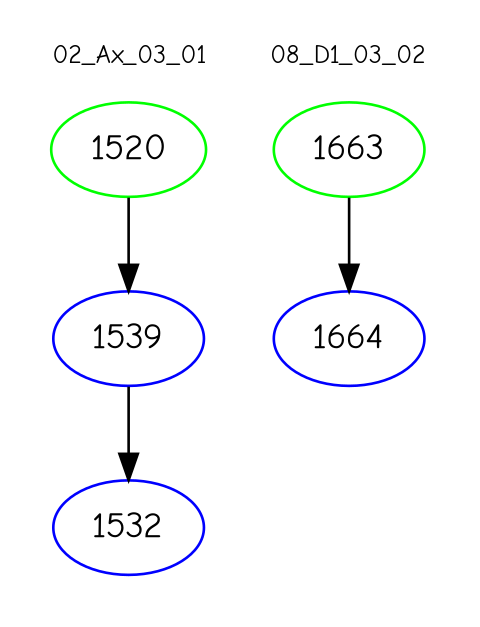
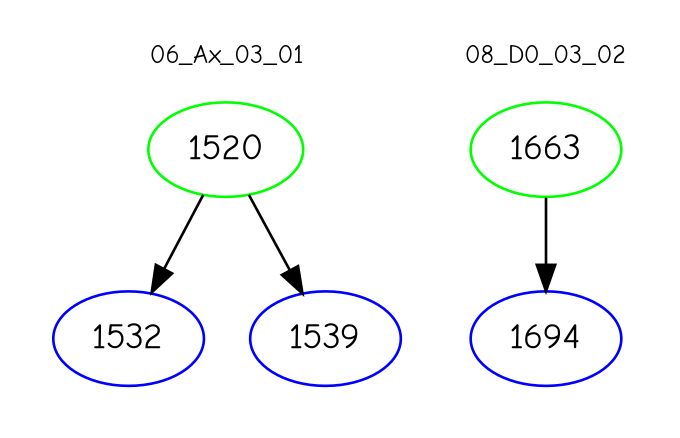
  digraph {
    fontname="Comic Neue"
    node [color=blue fontname="Comic Neue"]
    edge [color=black fontname="Comic Neue"]
    n1 [color=green label=1520]
    n2 [label=1532]
    n3 [label=1539]
    n4 [color=green label=1663]
-   n5 [label=1664]
+   n5 [label=1694]
    subgraph cluster_1 {
      color=white
      fontsize=10
-     label="02_Ax_03_01"
+     label="06_Ax_03_01"
      n1
      n2
      n3
    }
    subgraph cluster_2 {
      color=white
      fontsize=10
-     label="08_D1_03_02"
+     label="08_D0_03_02"
      n4
      n5
    }
-   n3 -> n2
+   n1 -> n2
    n1 -> n3
    n4 -> n5
  }
